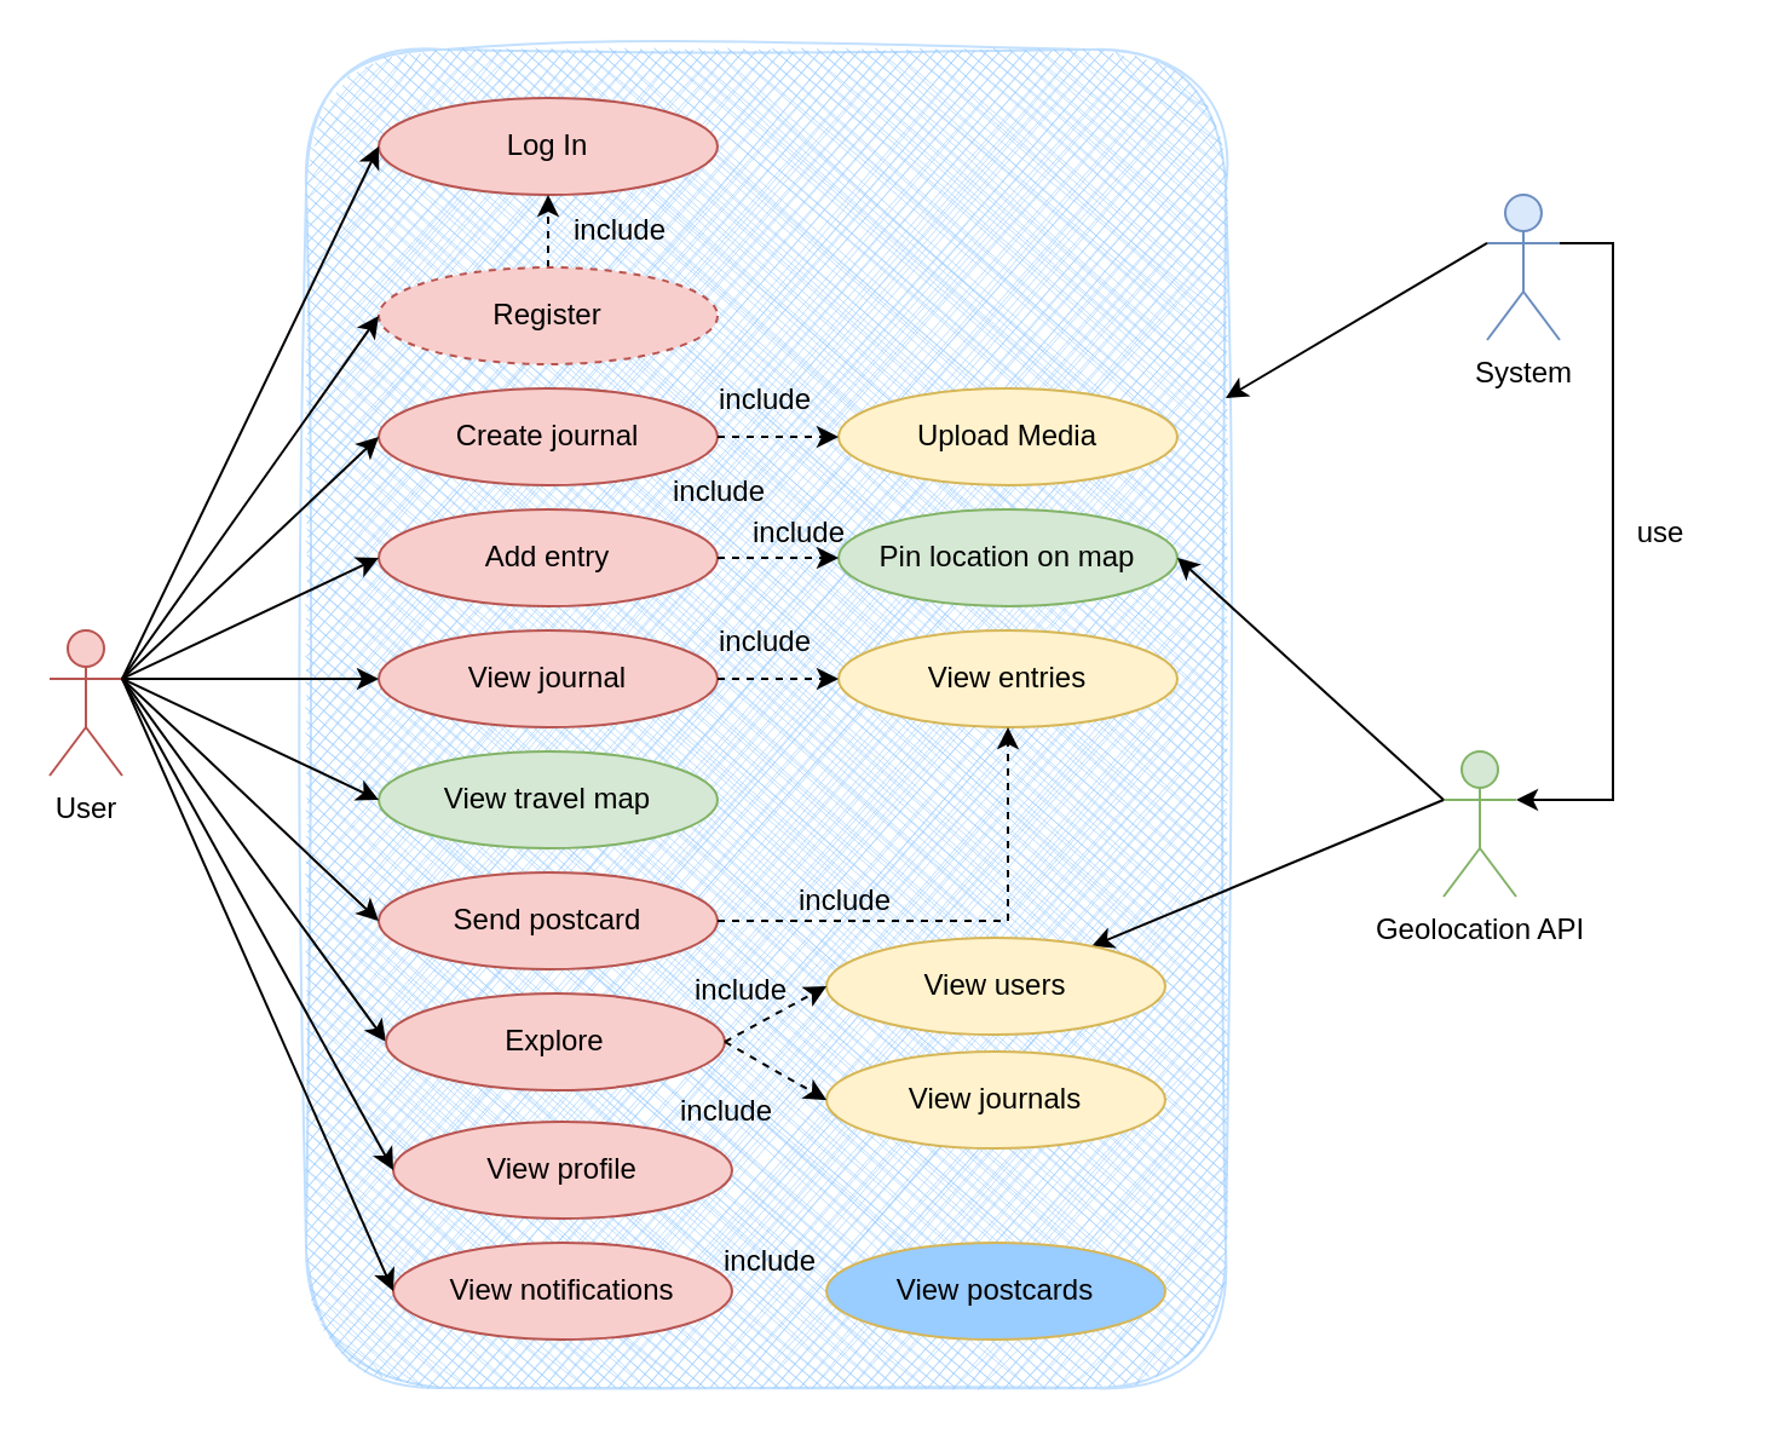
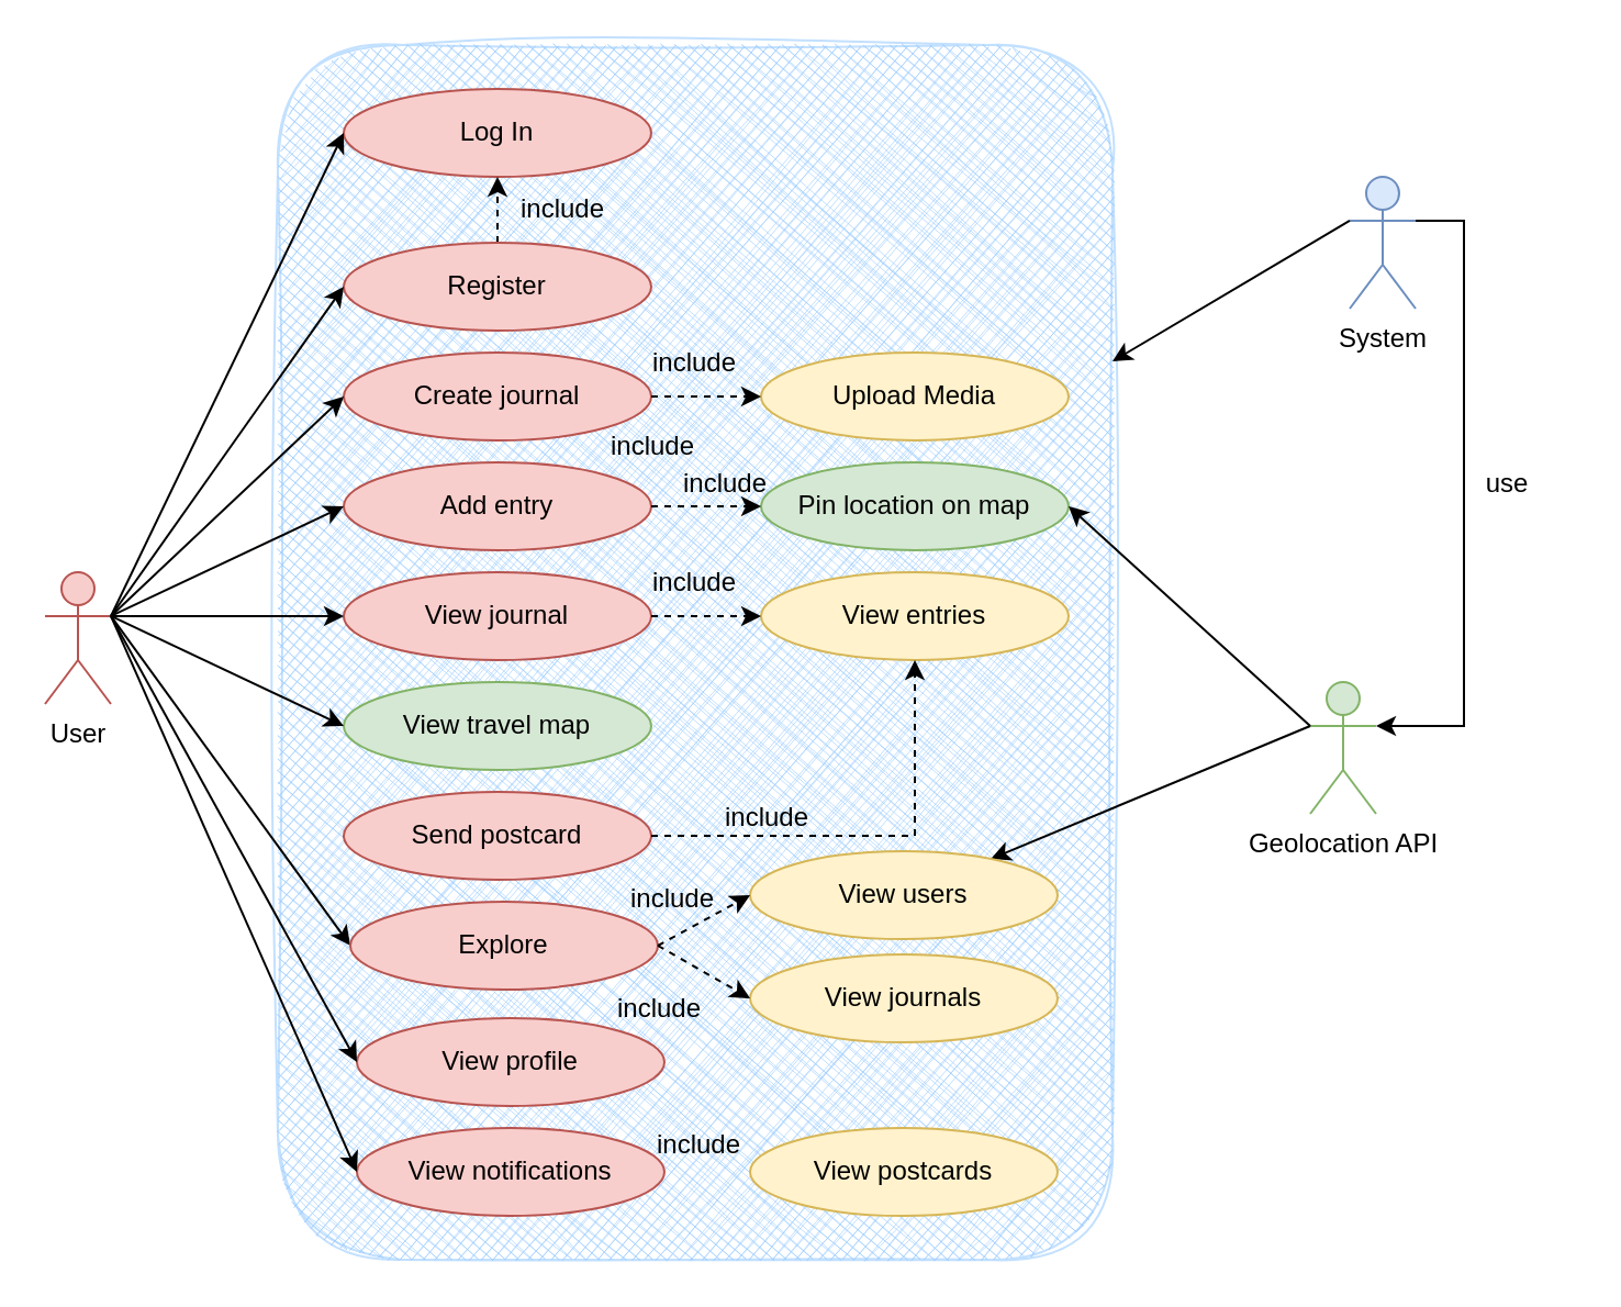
  <mxCell id="0" />
  <mxCell id="1" parent="0" />
  <mxCell id="2" value="" style="rounded=1;whiteSpace=wrap;html=1;fillColor=#99CCFF;strokeColor=#99CCFF;glass=0;fillStyle=cross-hatch;gradientColor=none;strokeWidth=1;opacity=60;sketch=1;curveFitting=1;jiggle=2;" parent="1" vertex="1"><mxGeometry x="126" y="20" width="380" height="553" as="geometry" /></mxCell>
  <mxCell id="3" value="User&lt;div&gt;&lt;br&gt;&lt;/div&gt;" style="shape=umlActor;verticalLabelPosition=bottom;verticalAlign=top;html=1;outlineConnect=0;fillColor=#f8cecc;strokeColor=#b85450;" parent="1" vertex="1"><mxGeometry x="20" y="260" width="30" height="60" as="geometry" /></mxCell>
  <mxCell id="4" value="System" style="shape=umlActor;verticalLabelPosition=bottom;verticalAlign=top;html=1;outlineConnect=0;fillColor=#dae8fc;strokeColor=#6c8ebf;" parent="1" vertex="1"><mxGeometry x="614" y="80" width="30" height="60" as="geometry" /></mxCell>
  <mxCell id="5" value="&lt;div&gt;Geolocation API&lt;/div&gt;" style="shape=umlActor;verticalLabelPosition=bottom;verticalAlign=top;html=1;outlineConnect=0;fillColor=#d5e8d4;strokeColor=#82b366;" parent="1" vertex="1"><mxGeometry x="596" y="310" width="30" height="60" as="geometry" /></mxCell>
  <mxCell id="6" value="Log In" style="ellipse;whiteSpace=wrap;html=1;fillColor=#f8cecc;strokeColor=#b85450;" parent="1" vertex="1"><mxGeometry x="156" y="40" width="140" height="40" as="geometry" /></mxCell>
  <mxCell id="7" style="edgeStyle=orthogonalEdgeStyle;rounded=0;orthogonalLoop=1;jettySize=auto;html=1;exitX=0.5;exitY=0;exitDx=0;exitDy=0;entryX=0.5;entryY=1;entryDx=0;entryDy=0;dashed=1;" parent="1" source="8" target="6" edge="1"><mxGeometry relative="1" as="geometry" /></mxCell>
- <mxCell id="8" value="Register" style="ellipse;whiteSpace=wrap;html=1;fillColor=#f8cecc;strokeColor=#b85450;dashed=1;" parent="1" vertex="1"><mxGeometry x="156" y="110" width="140" height="40" as="geometry" /></mxCell>
+ <mxCell id="8" value="Register" style="ellipse;whiteSpace=wrap;html=1;fillColor=#f8cecc;strokeColor=#b85450;" parent="1" vertex="1"><mxGeometry x="156" y="110" width="140" height="40" as="geometry" /></mxCell>
  <mxCell id="9" value="Create journal" style="ellipse;whiteSpace=wrap;html=1;fillColor=#f8cecc;strokeColor=#b85450;" parent="1" vertex="1"><mxGeometry x="156" y="160" width="140" height="40" as="geometry" /></mxCell>
  <mxCell id="10" value="Add entry" style="ellipse;whiteSpace=wrap;html=1;fillColor=#f8cecc;strokeColor=#b85450;" parent="1" vertex="1"><mxGeometry x="156" y="210" width="140" height="40" as="geometry" /></mxCell>
  <mxCell id="11" value="include" style="text;html=1;align=center;verticalAlign=middle;whiteSpace=wrap;rounded=0;" parent="1" vertex="1"><mxGeometry x="226" y="80" width="60" height="30" as="geometry" /></mxCell>
  <mxCell id="12" value="" style="endArrow=classic;html=1;rounded=0;exitX=1;exitY=0.333;exitDx=0;exitDy=0;exitPerimeter=0;entryX=0;entryY=0.5;entryDx=0;entryDy=0;" parent="1" source="3" target="6" edge="1"><mxGeometry width="50" height="50" relative="1" as="geometry"><mxPoint x="326" y="220" as="sourcePoint" /><mxPoint x="376" y="170" as="targetPoint" /></mxGeometry></mxCell>
  <mxCell id="13" value="" style="endArrow=classic;html=1;rounded=0;entryX=0;entryY=0.5;entryDx=0;entryDy=0;exitX=1;exitY=0.333;exitDx=0;exitDy=0;exitPerimeter=0;" parent="1" target="8" edge="1" source="3"><mxGeometry width="50" height="50" relative="1" as="geometry"><mxPoint x="106" y="180" as="sourcePoint" /><mxPoint x="376" y="170" as="targetPoint" /></mxGeometry></mxCell>
  <mxCell id="14" value="" style="endArrow=classic;html=1;rounded=0;entryX=0;entryY=0.5;entryDx=0;entryDy=0;exitX=1;exitY=0.333;exitDx=0;exitDy=0;exitPerimeter=0;" parent="1" target="9" edge="1" source="3"><mxGeometry width="50" height="50" relative="1" as="geometry"><mxPoint x="106" y="180" as="sourcePoint" /><mxPoint x="376" y="170" as="targetPoint" /></mxGeometry></mxCell>
  <mxCell id="15" value="" style="endArrow=classic;html=1;rounded=0;exitX=1;exitY=0.333;exitDx=0;exitDy=0;exitPerimeter=0;entryX=0;entryY=0.5;entryDx=0;entryDy=0;" parent="1" source="3" target="35" edge="1"><mxGeometry width="50" height="50" relative="1" as="geometry"><mxPoint x="326" y="220" as="sourcePoint" /><mxPoint x="376" y="170" as="targetPoint" /></mxGeometry></mxCell>
  <mxCell id="16" value="Upload Media" style="ellipse;whiteSpace=wrap;html=1;fillColor=#fff2cc;strokeColor=#d6b656;" parent="1" vertex="1"><mxGeometry x="346" y="160" width="140" height="40" as="geometry" /></mxCell>
  <mxCell id="17" value="" style="endArrow=classic;html=1;rounded=0;exitX=1;exitY=0.5;exitDx=0;exitDy=0;entryX=0;entryY=0.5;entryDx=0;entryDy=0;dashed=1;" parent="1" source="9" target="16" edge="1"><mxGeometry width="50" height="50" relative="1" as="geometry"><mxPoint x="326" y="220" as="sourcePoint" /><mxPoint x="376" y="170" as="targetPoint" /></mxGeometry></mxCell>
  <mxCell id="18" value="include" style="text;html=1;align=center;verticalAlign=middle;whiteSpace=wrap;rounded=0;" parent="1" vertex="1"><mxGeometry x="272" y="193" width="50" height="20" as="geometry" /></mxCell>
  <mxCell id="19" value="View journal" style="ellipse;whiteSpace=wrap;html=1;fillColor=#f8cecc;strokeColor=#b85450;" parent="1" vertex="1"><mxGeometry x="156" y="260" width="140" height="40" as="geometry" /></mxCell>
  <mxCell id="20" value="View entries" style="ellipse;whiteSpace=wrap;html=1;fillColor=#fff2cc;strokeColor=#d6b656;" parent="1" vertex="1"><mxGeometry x="346" y="260" width="140" height="40" as="geometry" /></mxCell>
  <mxCell id="21" value="" style="endArrow=classic;html=1;rounded=0;exitX=1;exitY=0.5;exitDx=0;exitDy=0;entryX=0;entryY=0.5;entryDx=0;entryDy=0;dashed=1;" parent="1" source="19" target="20" edge="1"><mxGeometry width="50" height="50" relative="1" as="geometry"><mxPoint x="326" y="220" as="sourcePoint" /><mxPoint x="376" y="170" as="targetPoint" /></mxGeometry></mxCell>
  <mxCell id="22" value="include" style="text;html=1;align=center;verticalAlign=middle;whiteSpace=wrap;rounded=0;" parent="1" vertex="1"><mxGeometry x="286" y="250" width="60" height="30" as="geometry" /></mxCell>
  <mxCell id="23" value="Pin location on map" style="ellipse;whiteSpace=wrap;html=1;fillColor=#d5e8d4;strokeColor=#82b366;" parent="1" vertex="1"><mxGeometry x="346" y="210" width="140" height="40" as="geometry" /></mxCell>
  <mxCell id="24" value="include" style="text;html=1;align=center;verticalAlign=middle;whiteSpace=wrap;rounded=0;" parent="1" vertex="1"><mxGeometry x="286" y="150" width="60" height="30" as="geometry" /></mxCell>
  <mxCell id="25" value="View travel map" style="ellipse;whiteSpace=wrap;html=1;fillColor=#d5e8d4;strokeColor=#82b366;" parent="1" vertex="1"><mxGeometry x="156" y="310" width="140" height="40" as="geometry" /></mxCell>
  <mxCell id="26" value="" style="endArrow=classic;html=1;rounded=0;entryX=0;entryY=0.5;entryDx=0;entryDy=0;exitX=1;exitY=0.333;exitDx=0;exitDy=0;exitPerimeter=0;" parent="1" target="25" edge="1" source="3"><mxGeometry width="50" height="50" relative="1" as="geometry"><mxPoint x="106" y="180" as="sourcePoint" /><mxPoint x="376" y="250" as="targetPoint" /></mxGeometry></mxCell>
  <mxCell id="27" value="" style="endArrow=classic;html=1;rounded=0;exitX=0;exitY=0.333;exitDx=0;exitDy=0;exitPerimeter=0;" parent="1" source="5" target="39" edge="1"><mxGeometry width="50" height="50" relative="1" as="geometry"><mxPoint x="326" y="300" as="sourcePoint" /><mxPoint x="376" y="250" as="targetPoint" /></mxGeometry></mxCell>
  <mxCell id="28" value="" style="endArrow=classic;html=1;rounded=0;entryX=1;entryY=0.5;entryDx=0;entryDy=0;" parent="1" target="23" edge="1"><mxGeometry width="50" height="50" relative="1" as="geometry"><mxPoint x="596" y="330" as="sourcePoint" /><mxPoint x="376" y="250" as="targetPoint" /></mxGeometry></mxCell>
  <mxCell id="29" value="Send postcard" style="ellipse;whiteSpace=wrap;html=1;fillColor=#f8cecc;strokeColor=#b85450;" parent="1" vertex="1"><mxGeometry x="156" y="360" width="140" height="40" as="geometry" /></mxCell>
- <mxCell id="30" value="" style="endArrow=classic;html=1;rounded=0;entryX=0;entryY=0.5;entryDx=0;entryDy=0;exitX=1;exitY=0.333;exitDx=0;exitDy=0;exitPerimeter=0;" parent="1" target="29" edge="1" source="3"><mxGeometry width="50" height="50" relative="1" as="geometry"><mxPoint x="106" y="180" as="sourcePoint" /><mxPoint x="376" y="250" as="targetPoint" /></mxGeometry></mxCell>
  <mxCell id="31" value="" style="endArrow=classic;html=1;rounded=0;exitX=1;exitY=0.5;exitDx=0;exitDy=0;entryX=0.5;entryY=1;entryDx=0;entryDy=0;dashed=1;" parent="1" source="29" target="20" edge="1"><mxGeometry width="50" height="50" relative="1" as="geometry"><mxPoint x="326" y="300" as="sourcePoint" /><mxPoint x="376" y="250" as="targetPoint" /><Array as="points"><mxPoint x="416" y="380" /></Array></mxGeometry></mxCell>
  <mxCell id="32" value="" style="endArrow=classic;html=1;rounded=0;exitX=1;exitY=0.333;exitDx=0;exitDy=0;exitPerimeter=0;entryX=1;entryY=0.333;entryDx=0;entryDy=0;entryPerimeter=0;" parent="1" source="4" target="5" edge="1"><mxGeometry width="50" height="50" relative="1" as="geometry"><mxPoint x="327" y="252" as="sourcePoint" /><mxPoint x="703" y="322" as="targetPoint" /><Array as="points"><mxPoint x="666" y="100" /><mxPoint x="666" y="330" /></Array></mxGeometry></mxCell>
  <mxCell id="33" value="use" style="text;html=1;align=center;verticalAlign=middle;whiteSpace=wrap;rounded=0;" parent="1" vertex="1"><mxGeometry x="656" y="205" width="60" height="30" as="geometry" /></mxCell>
  <mxCell id="34" value="" style="endArrow=classic;html=1;rounded=0;exitX=0;exitY=0.333;exitDx=0;exitDy=0;exitPerimeter=0;" parent="1" source="4" edge="1"><mxGeometry width="50" height="50" relative="1" as="geometry"><mxPoint x="326" y="250" as="sourcePoint" /><mxPoint x="506" y="164" as="targetPoint" /></mxGeometry></mxCell>
  <mxCell id="35" value="Explore" style="ellipse;whiteSpace=wrap;html=1;fillColor=#f8cecc;strokeColor=#b85450;" vertex="1" parent="1"><mxGeometry x="159" y="410" width="140" height="40" as="geometry" /></mxCell>
  <mxCell id="36" value="" style="endArrow=classic;html=1;rounded=0;entryX=0;entryY=0.5;entryDx=0;entryDy=0;exitX=1;exitY=0.333;exitDx=0;exitDy=0;exitPerimeter=0;" edge="1" parent="1" source="3" target="10"><mxGeometry width="50" height="50" relative="1" as="geometry"><mxPoint x="107" y="181" as="sourcePoint" /><mxPoint x="71" y="256" as="targetPoint" /></mxGeometry></mxCell>
  <mxCell id="37" value="" style="endArrow=classic;html=1;rounded=0;entryX=0;entryY=0.5;entryDx=0;entryDy=0;exitX=1;exitY=0.333;exitDx=0;exitDy=0;exitPerimeter=0;" edge="1" parent="1" source="3" target="19"><mxGeometry width="50" height="50" relative="1" as="geometry"><mxPoint x="126" y="200" as="sourcePoint" /><mxPoint x="176" y="150" as="targetPoint" /></mxGeometry></mxCell>
  <mxCell id="38" value="View journals" style="ellipse;whiteSpace=wrap;html=1;fillColor=#fff2cc;strokeColor=#d6b656;" vertex="1" parent="1"><mxGeometry x="341" y="434" width="140" height="40" as="geometry" /></mxCell>
  <mxCell id="39" value="View users" style="ellipse;whiteSpace=wrap;html=1;fillColor=#fff2cc;strokeColor=#d6b656;" vertex="1" parent="1"><mxGeometry x="341" y="387" width="140" height="40" as="geometry" /></mxCell>
  <mxCell id="40" value="" style="endArrow=classic;html=1;rounded=0;exitX=1;exitY=0.5;exitDx=0;exitDy=0;entryX=0;entryY=0.5;entryDx=0;entryDy=0;dashed=1;" edge="1" parent="1" source="35" target="39"><mxGeometry width="50" height="50" relative="1" as="geometry"><mxPoint x="326" y="326" as="sourcePoint" /><mxPoint x="376" y="276" as="targetPoint" /></mxGeometry></mxCell>
  <mxCell id="41" value="" style="endArrow=classic;html=1;rounded=0;exitX=1;exitY=0.5;exitDx=0;exitDy=0;entryX=0;entryY=0.5;entryDx=0;entryDy=0;dashed=1;" edge="1" parent="1" source="35" target="38"><mxGeometry width="50" height="50" relative="1" as="geometry"><mxPoint x="326" y="326" as="sourcePoint" /><mxPoint x="376" y="276" as="targetPoint" /></mxGeometry></mxCell>
  <mxCell id="42" value="include" style="text;html=1;align=center;verticalAlign=middle;whiteSpace=wrap;rounded=0;" vertex="1" parent="1"><mxGeometry x="319" y="357" width="60" height="30" as="geometry" /></mxCell>
  <mxCell id="43" value="include" style="text;html=1;align=center;verticalAlign=middle;whiteSpace=wrap;rounded=0;" vertex="1" parent="1"><mxGeometry x="276" y="394" width="60" height="30" as="geometry" /></mxCell>
  <mxCell id="44" value="include" style="text;html=1;align=center;verticalAlign=middle;whiteSpace=wrap;rounded=0;" vertex="1" parent="1"><mxGeometry x="270" y="444" width="60" height="30" as="geometry" /></mxCell>
  <mxCell id="45" value="View profile" style="ellipse;whiteSpace=wrap;html=1;fillColor=#f8cecc;strokeColor=#b85450;" vertex="1" parent="1"><mxGeometry x="162" y="463" width="140" height="40" as="geometry" /></mxCell>
  <mxCell id="46" value="View notifications" style="ellipse;whiteSpace=wrap;html=1;fillColor=#f8cecc;strokeColor=#b85450;" vertex="1" parent="1"><mxGeometry x="162" y="513" width="140" height="40" as="geometry" /></mxCell>
  <mxCell id="47" value="" style="endArrow=classic;html=1;rounded=0;exitX=1;exitY=0.333;exitDx=0;exitDy=0;exitPerimeter=0;entryX=0;entryY=0.5;entryDx=0;entryDy=0;" edge="1" parent="1" source="3" target="45"><mxGeometry width="50" height="50" relative="1" as="geometry"><mxPoint x="68" y="312" as="sourcePoint" /><mxPoint x="118" y="262" as="targetPoint" /></mxGeometry></mxCell>
  <mxCell id="48" value="" style="endArrow=classic;html=1;rounded=0;entryX=0;entryY=0.5;entryDx=0;entryDy=0;exitX=1;exitY=0.333;exitDx=0;exitDy=0;exitPerimeter=0;" edge="1" parent="1" source="3" target="46"><mxGeometry width="50" height="50" relative="1" as="geometry"><mxPoint x="105" y="187" as="sourcePoint" /><mxPoint x="107" y="294" as="targetPoint" /></mxGeometry></mxCell>
  <mxCell id="49" value="" style="endArrow=classic;html=1;rounded=0;entryX=0;entryY=0.5;entryDx=0;entryDy=0;exitX=1;exitY=0.5;exitDx=0;exitDy=0;dashed=1;" edge="1" parent="1" source="10" target="23"><mxGeometry width="50" height="50" relative="1" as="geometry"><mxPoint x="300" y="237" as="sourcePoint" /><mxPoint x="350" y="187" as="targetPoint" /></mxGeometry></mxCell>
  <mxCell id="50" value="include" style="text;html=1;align=center;verticalAlign=middle;whiteSpace=wrap;rounded=0;" vertex="1" parent="1"><mxGeometry x="305" y="210" width="50" height="20" as="geometry" /></mxCell>
- <mxCell id="51" value="View postcards" style="ellipse;whiteSpace=wrap;html=1;fillColor=#99ccff;strokeColor=#d6b656;" vertex="1" parent="1"><mxGeometry x="341" y="513" width="140" height="40" as="geometry" /></mxCell>
+ <mxCell id="51" value="View postcards" style="ellipse;whiteSpace=wrap;html=1;fillColor=#fff2cc;strokeColor=#d6b656;" vertex="1" parent="1"><mxGeometry x="341" y="513" width="140" height="40" as="geometry" /></mxCell>
  <mxCell id="52" value="include" style="text;html=1;align=center;verticalAlign=middle;whiteSpace=wrap;rounded=0;" vertex="1" parent="1"><mxGeometry x="288" y="506" width="60" height="30" as="geometry" /></mxCell>
